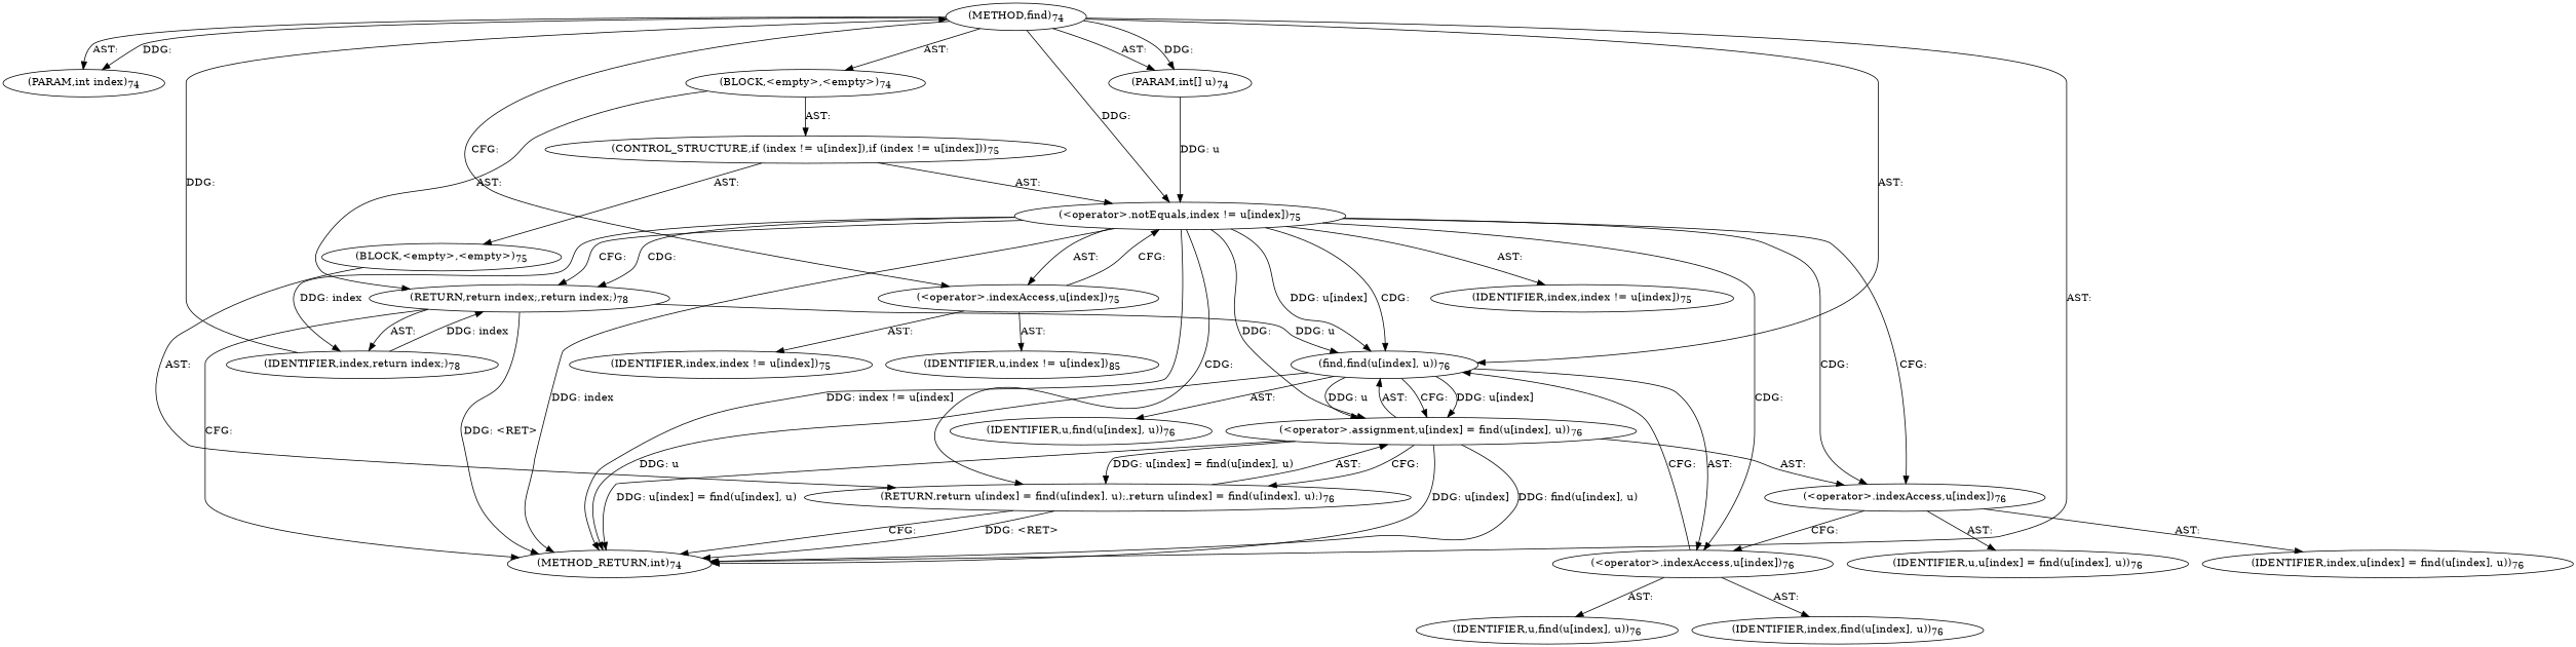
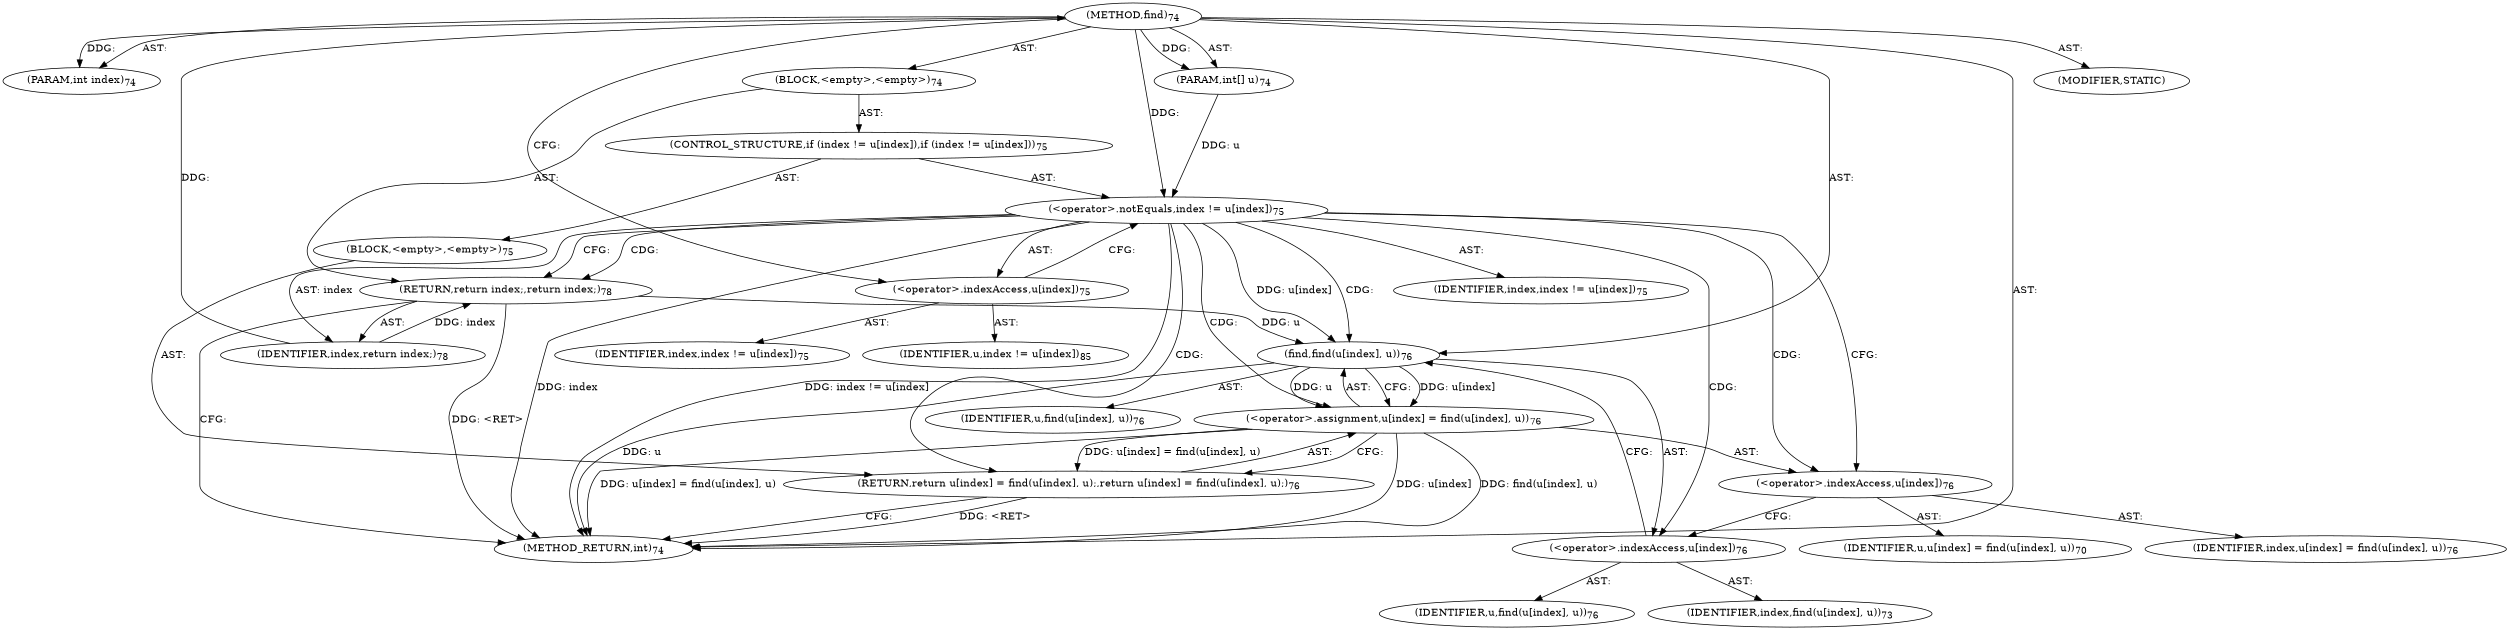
  digraph {
    n1 [label=<(METHOD,find)<SUB>74</SUB>>]
    n2 [label=<(PARAM,int index)<SUB>74</SUB>>]
    n3 [label=<(PARAM,int[] u)<SUB>74</SUB>>]
    n4 [label=<(BLOCK,&lt;empty&gt;,&lt;empty&gt;)<SUB>74</SUB>>]
    n5 [label=<(&lt;operator&gt;.notEquals,index != u[index])<SUB>75</SUB>>]
    n6 [label=<(&lt;operator&gt;.indexAccess,u[index])<SUB>75</SUB>>]
    n7 [label=<(find,find(u[index], u))<SUB>76</SUB>>]
+   n8 [label=<(MODIFIER,STATIC)>]
    n9 [label=<(METHOD_RETURN,int)<SUB>74</SUB>>]
    n10 [label=<(CONTROL_STRUCTURE,if (index != u[index]),if (index != u[index]))<SUB>75</SUB>>]
    n11 [label=<(RETURN,return index;,return index;)<SUB>78</SUB>>]
    n12 [label=<(IDENTIFIER,index,return index;)<SUB>78</SUB>>]
    n13 [label=<(IDENTIFIER,index,index != u[index])<SUB>75</SUB>>]
    n14 [label=<(RETURN,return u[index] = find(u[index], u);,return u[index] = find(u[index], u);)<SUB>76</SUB>>]
    n15 [label=<(&lt;operator&gt;.assignment,u[index] = find(u[index], u))<SUB>76</SUB>>]
    n16 [label=<(&lt;operator&gt;.indexAccess,u[index])<SUB>76</SUB>>]
    n17 [label=<(&lt;operator&gt;.indexAccess,u[index])<SUB>76</SUB>>]
    n18 [label=<(IDENTIFIER,u,index != u[index])<SUB>85</SUB>>]
    n19 [label=<(IDENTIFIER,index,index != u[index])<SUB>75</SUB>>]
    n20 [label=<(IDENTIFIER,u,find(u[index], u))<SUB>76</SUB>>]
    n21 [label=<(BLOCK,&lt;empty&gt;,&lt;empty&gt;)<SUB>75</SUB>>]
-   n22 [label=<(IDENTIFIER,u,u[index] = find(u[index], u))<SUB>76</SUB>>]
+   n22 [label=<(IDENTIFIER,u,u[index] = find(u[index], u))<SUB>70</SUB>>]
    n23 [label=<(IDENTIFIER,index,u[index] = find(u[index], u))<SUB>76</SUB>>]
    n24 [label=<(IDENTIFIER,u,find(u[index], u))<SUB>76</SUB>>]
-   n25 [label=<(IDENTIFIER,index,find(u[index], u))<SUB>76</SUB>>]
+   n25 [label=<(IDENTIFIER,index,find(u[index], u))<SUB>73</SUB>>]
    n1 -> n2 [label="AST: "]
    n1 -> n2 [label="DDG: "]
    n1 -> n3 [label="AST: "]
    n1 -> n3 [label="DDG: "]
    n1 -> n4 [label="AST: "]
    n1 -> n5 [label="DDG: "]
    n1 -> n6 [label="CFG: "]
    n1 -> n7 [label="AST: "]
+   n1 -> n8 [label="AST: "]
    n1 -> n9 [label="AST: "]
    n3 -> n5 [label="DDG: u"]
    n4 -> n10 [label="AST: "]
    n4 -> n11 [label="AST: "]
    n5 -> n6 [label="AST: "]
    n5 -> n7 [label="DDG: u[index]"]
    n5 -> n7 [label="CDG: "]
    n5 -> n9 [label="DDG: index"]
    n5 -> n9 [label="DDG: index != u[index]"]
    n5 -> n11 [label="CFG: "]
    n5 -> n11 [label="CDG: "]
-   n5 -> n12 [label="DDG: index"]
+   n5 -> n12 [label="AST: index"]
    n5 -> n13 [label="AST: "]
    n5 -> n14 [label="CDG: "]
-   n5 -> n15 [label="DDG: "]
+   n5 -> n15 [label="CDG: "]
    n5 -> n16 [label="CFG: "]
    n5 -> n16 [label="CDG: "]
    n5 -> n17 [label="CDG: "]
    n6 -> n5 [label="CFG: "]
    n6 -> n18 [label="AST: "]
    n6 -> n19 [label="AST: "]
    n7 -> n9 [label="DDG: u"]
    n7 -> n15 [label="CFG: "]
    n7 -> n15 [label="DDG: u[index]"]
    n7 -> n15 [label="DDG: u"]
    n7 -> n17 [label="AST: "]
    n7 -> n20 [label="AST: "]
    n10 -> n5 [label="AST: "]
    n10 -> n21 [label="AST: "]
    n11 -> n7 [label="DDG: u"]
    n11 -> n9 [label="CFG: "]
    n11 -> n9 [label="DDG: &lt;RET&gt;"]
    n11 -> n12 [label="AST: "]
    n12 -> n1 [label="DDG: "]
    n12 -> n11 [label="DDG: index"]
    n14 -> n9 [label="CFG: "]
    n14 -> n9 [label="DDG: &lt;RET&gt;"]
    n14 -> n15 [label="AST: "]
    n15 -> n7 [label="AST: "]
    n15 -> n9 [label="DDG: u[index]"]
    n15 -> n9 [label="DDG: find(u[index], u)"]
    n15 -> n9 [label="DDG: u[index] = find(u[index], u)"]
    n15 -> n14 [label="CFG: "]
    n15 -> n14 [label="DDG: u[index] = find(u[index], u)"]
    n15 -> n16 [label="AST: "]
    n16 -> n17 [label="CFG: "]
    n16 -> n22 [label="AST: "]
    n16 -> n23 [label="AST: "]
    n17 -> n7 [label="CFG: "]
    n17 -> n24 [label="AST: "]
    n17 -> n25 [label="AST: "]
    n21 -> n14 [label="AST: "]
  }
